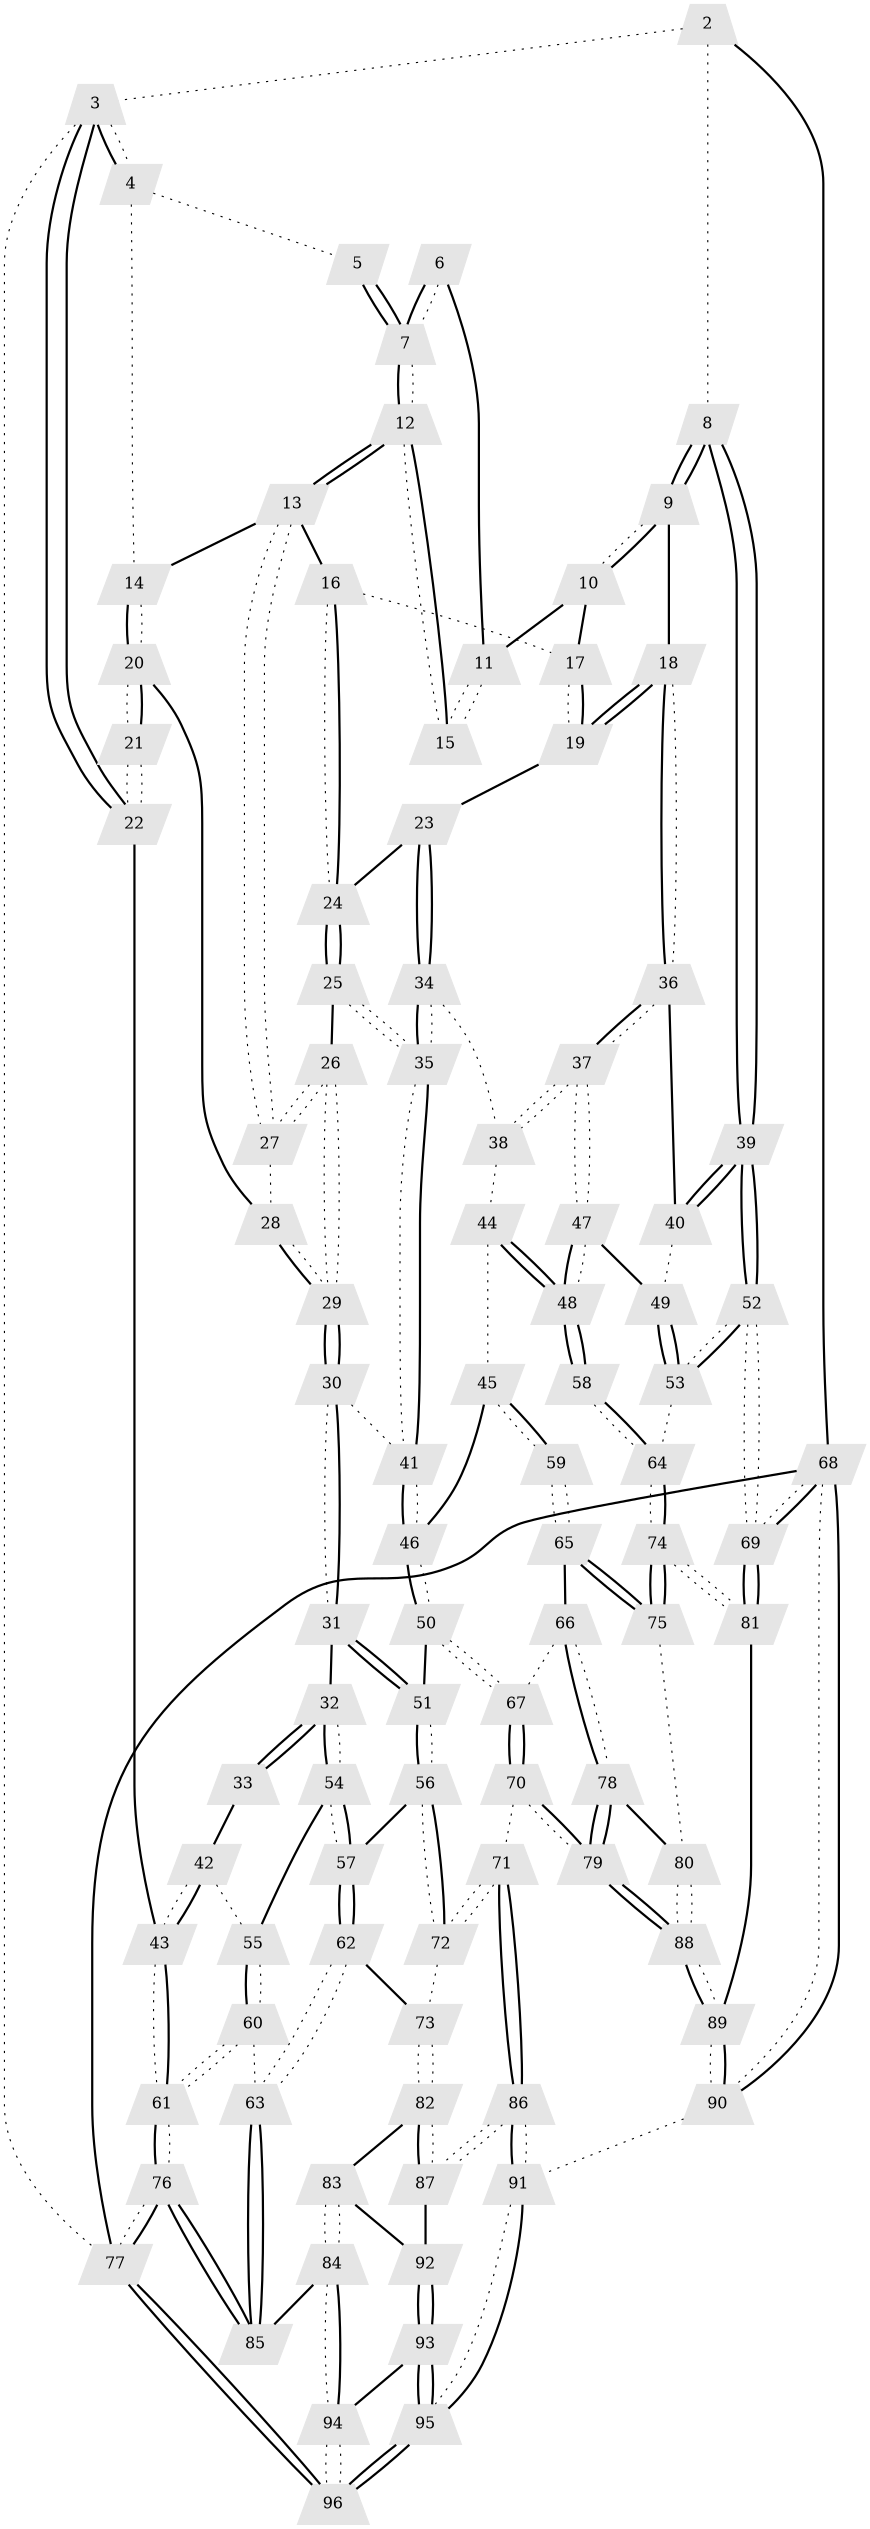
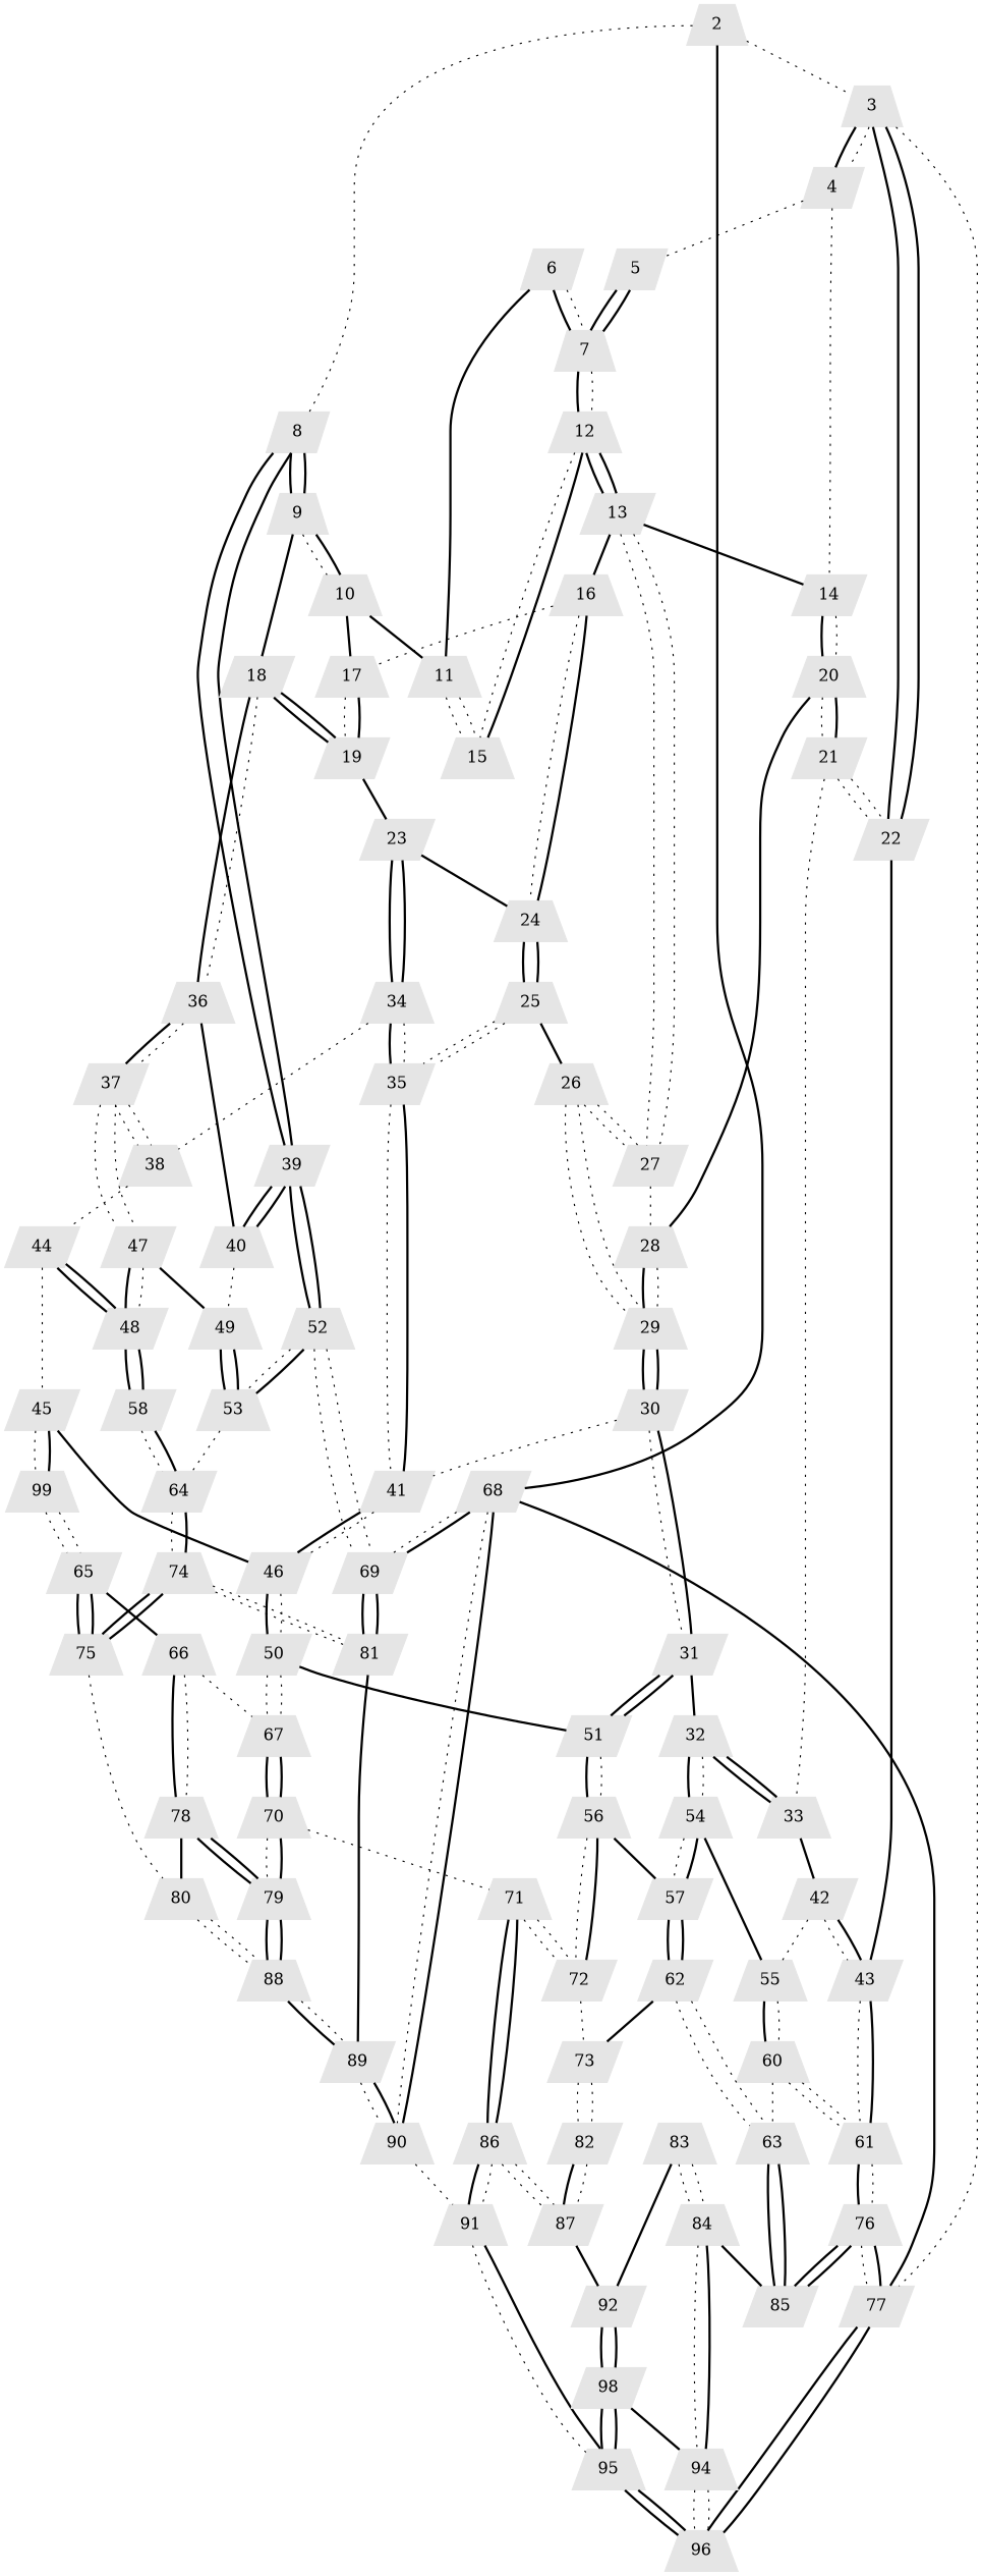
  graph {
    node [color=gray90 shape=trapezium style=filled]
    edge [style=bold]
    2
    3
    8 [shape=parallelogram]
    68 [shape=parallelogram]
    6 [shape=parallelogram]
    7
    11
    4 [shape=parallelogram]
    22 [shape=parallelogram]
    77 [shape=parallelogram]
    9
    39 [shape=parallelogram]
    69 [shape=parallelogram]
    90
    5 [shape=parallelogram]
    14 [shape=parallelogram]
    43 [shape=parallelogram]
    96
    20
    12
    15
    13 [shape=parallelogram]
    10
    18 [shape=parallelogram]
    40
    52
    17
    19 [shape=parallelogram]
    36
    27 [shape=parallelogram]
    16
    28
    21 [shape=parallelogram]
    24
    25
    23 [shape=parallelogram]
    37 [shape=parallelogram]
    34
    33
    29
    42 [shape=parallelogram]
    61
    35 [shape=parallelogram]
    38
    26
    41 [shape=parallelogram]
    30 [shape=parallelogram]
    31 [shape=parallelogram]
    32
    51 [shape=parallelogram]
    46 [shape=parallelogram]
    54
    56
    55
    57 [shape=parallelogram]
    44 [shape=parallelogram]
    47 [shape=parallelogram]
    49
    48 [shape=parallelogram]
    45 [shape=parallelogram]
    53
    50 [shape=parallelogram]
    60
    76
-   59
+   59 [label=99]
    58 [shape=parallelogram]
    65 [shape=parallelogram]
    67
    64 [shape=parallelogram]
    70
    72 [shape=parallelogram]
    81 [shape=parallelogram]
    74
    62 [shape=parallelogram]
    63
    73 [shape=parallelogram]
    66
    75
    85 [shape=parallelogram]
    82 [shape=parallelogram]
    78
    80
    79
    71
    91
    89 [shape=parallelogram]
    86
    88
    87 [shape=parallelogram]
    83
    84
    92 [shape=parallelogram]
    94
-   93 [shape=parallelogram]
+   93 [shape=parallelogram label=98]
    95
    2 -- 3 [style=dotted]
    2 -- 8 [style=dotted]
    2 -- 68
    3 -- 4
    3 -- 4 [style=dotted]
    3 -- 22
    3 -- 22
    3 -- 77 [style=dotted]
    8 -- 9
    8 -- 9
    8 -- 39
    8 -- 39
    68 -- 77
    68 -- 69 [style=dotted]
    68 -- 69
    68 -- 90 [style=dotted]
    68 -- 90
    6 -- 7
    6 -- 7 [style=dotted]
    6 -- 11
    7 -- 12
    7 -- 12 [style=dotted]
    11 -- 15 [style=dotted]
    11 -- 15 [style=dotted]
    4 -- 5 [style=dotted]
    4 -- 14 [style=dotted]
    22 -- 43
    77 -- 96
    77 -- 96
    9 -- 10 [style=dotted]
    9 -- 10
    9 -- 18
    39 -- 40
    39 -- 40
    39 -- 52
    39 -- 52
    69 -- 81
    69 -- 81
    90 -- 91 [style=dotted]
    5 -- 7
    5 -- 7
    14 -- 20
    14 -- 20 [style=dotted]
    43 -- 61 [style=dotted]
    43 -- 61
    20 -- 28
    20 -- 21 [style=dotted]
    20 -- 21
    12 -- 15 [style=dotted]
    12 -- 15
    12 -- 13
    12 -- 13
    13 -- 14
    13 -- 27 [style=dotted]
    13 -- 27 [style=dotted]
    13 -- 16
    10 -- 11
    10 -- 17
    18 -- 19
    18 -- 19
    18 -- 36
    18 -- 36 [style=dotted]
    40 -- 49 [style=dotted]
    52 -- 69 [style=dotted]
    52 -- 69 [style=dotted]
    52 -- 53 [style=dotted]
    52 -- 53
    17 -- 19 [style=dotted]
    17 -- 19
    19 -- 23
    36 -- 40
    36 -- 37
    36 -- 37 [style=dotted]
    27 -- 28 [style=dotted]
    16 -- 17 [style=dotted]
    16 -- 24 [style=dotted]
    16 -- 24
    28 -- 29
    28 -- 29 [style=dotted]
    21 -- 22 [style=dotted]
    21 -- 22 [style=dotted]
+   21 -- 33 [style=dotted]
    24 -- 25
    24 -- 25
    25 -- 35 [style=dotted]
    25 -- 35 [style=dotted]
    25 -- 26
    23 -- 24
    23 -- 34
    23 -- 34
    37 -- 38 [style=dotted]
    37 -- 38 [style=dotted]
    37 -- 47 [style=dotted]
    37 -- 47 [style=dotted]
    34 -- 35
    34 -- 35 [style=dotted]
    34 -- 38 [style=dotted]
    33 -- 42
    29 -- 30
    29 -- 30
    42 -- 43 [style=dotted]
    42 -- 43
    42 -- 55 [style=dotted]
    61 -- 76
    61 -- 76 [style=dotted]
    35 -- 41 [style=dotted]
    35 -- 41
    38 -- 44 [style=dotted]
    26 -- 27 [style=dotted]
    26 -- 27 [style=dotted]
    26 -- 29 [style=dotted]
    26 -- 29 [style=dotted]
    41 -- 46
    41 -- 46 [style=dotted]
    30 -- 41 [style=dotted]
    30 -- 31 [style=dotted]
    30 -- 31
    31 -- 32
    31 -- 51
    31 -- 51
    32 -- 33
    32 -- 33
    32 -- 54
    32 -- 54 [style=dotted]
    51 -- 56
    51 -- 56 [style=dotted]
    46 -- 50
    46 -- 50 [style=dotted]
    54 -- 55
    54 -- 57 [style=dotted]
    54 -- 57
    56 -- 57
    56 -- 72 [style=dotted]
    56 -- 72
    55 -- 60
    55 -- 60 [style=dotted]
    57 -- 62
    57 -- 62
    44 -- 48
    44 -- 48
    44 -- 45 [style=dotted]
    47 -- 49
    47 -- 48
    47 -- 48 [style=dotted]
    49 -- 53
    49 -- 53
    48 -- 58
    48 -- 58
    45 -- 46
    45 -- 59 [style=dotted]
    45 -- 59
    53 -- 64 [style=dotted]
    50 -- 51
    50 -- 67 [style=dotted]
    50 -- 67 [style=dotted]
    60 -- 61 [style=dotted]
    60 -- 61 [style=dotted]
    60 -- 63 [style=dotted]
    76 -- 77 [style=dotted]
    76 -- 77
    76 -- 85
    76 -- 85
    59 -- 65 [style=dotted]
    59 -- 65 [style=dotted]
    58 -- 64 [style=dotted]
    58 -- 64
    65 -- 66
    65 -- 75
    65 -- 75
    67 -- 70
    67 -- 70
    64 -- 74 [style=dotted]
    64 -- 74
    70 -- 79 [style=dotted]
    70 -- 79
    70 -- 71 [style=dotted]
    72 -- 73 [style=dotted]
    81 -- 89
    74 -- 81 [style=dotted]
    74 -- 81 [style=dotted]
    74 -- 75
    74 -- 75
    62 -- 63 [style=dotted]
    62 -- 63 [style=dotted]
    62 -- 73
    63 -- 85
    63 -- 85
    73 -- 82 [style=dotted]
    73 -- 82 [style=dotted]
    66 -- 67 [style=dotted]
    66 -- 78
    66 -- 78 [style=dotted]
    75 -- 80 [style=dotted]
    82 -- 87
    82 -- 87 [style=dotted]
-   82 -- 83
    78 -- 80
    78 -- 79
    78 -- 79
    80 -- 88 [style=dotted]
    80 -- 88 [style=dotted]
    79 -- 88
    79 -- 88
    71 -- 72 [style=dotted]
    71 -- 72 [style=dotted]
    71 -- 86
    71 -- 86
    91 -- 95 [style=dotted]
    91 -- 95
    89 -- 90 [style=dotted]
    89 -- 90
    86 -- 91
    86 -- 91 [style=dotted]
    86 -- 87 [style=dotted]
    86 -- 87 [style=dotted]
    88 -- 89
    88 -- 89 [style=dotted]
    87 -- 92
    83 -- 84 [style=dotted]
    83 -- 84 [style=dotted]
    83 -- 92
    84 -- 85
    84 -- 94 [style=dotted]
    84 -- 94
    92 -- 93
    92 -- 93
    94 -- 96 [style=dotted]
    94 -- 96 [style=dotted]
    93 -- 94
    93 -- 95
    93 -- 95
    95 -- 96
    95 -- 96
  }
